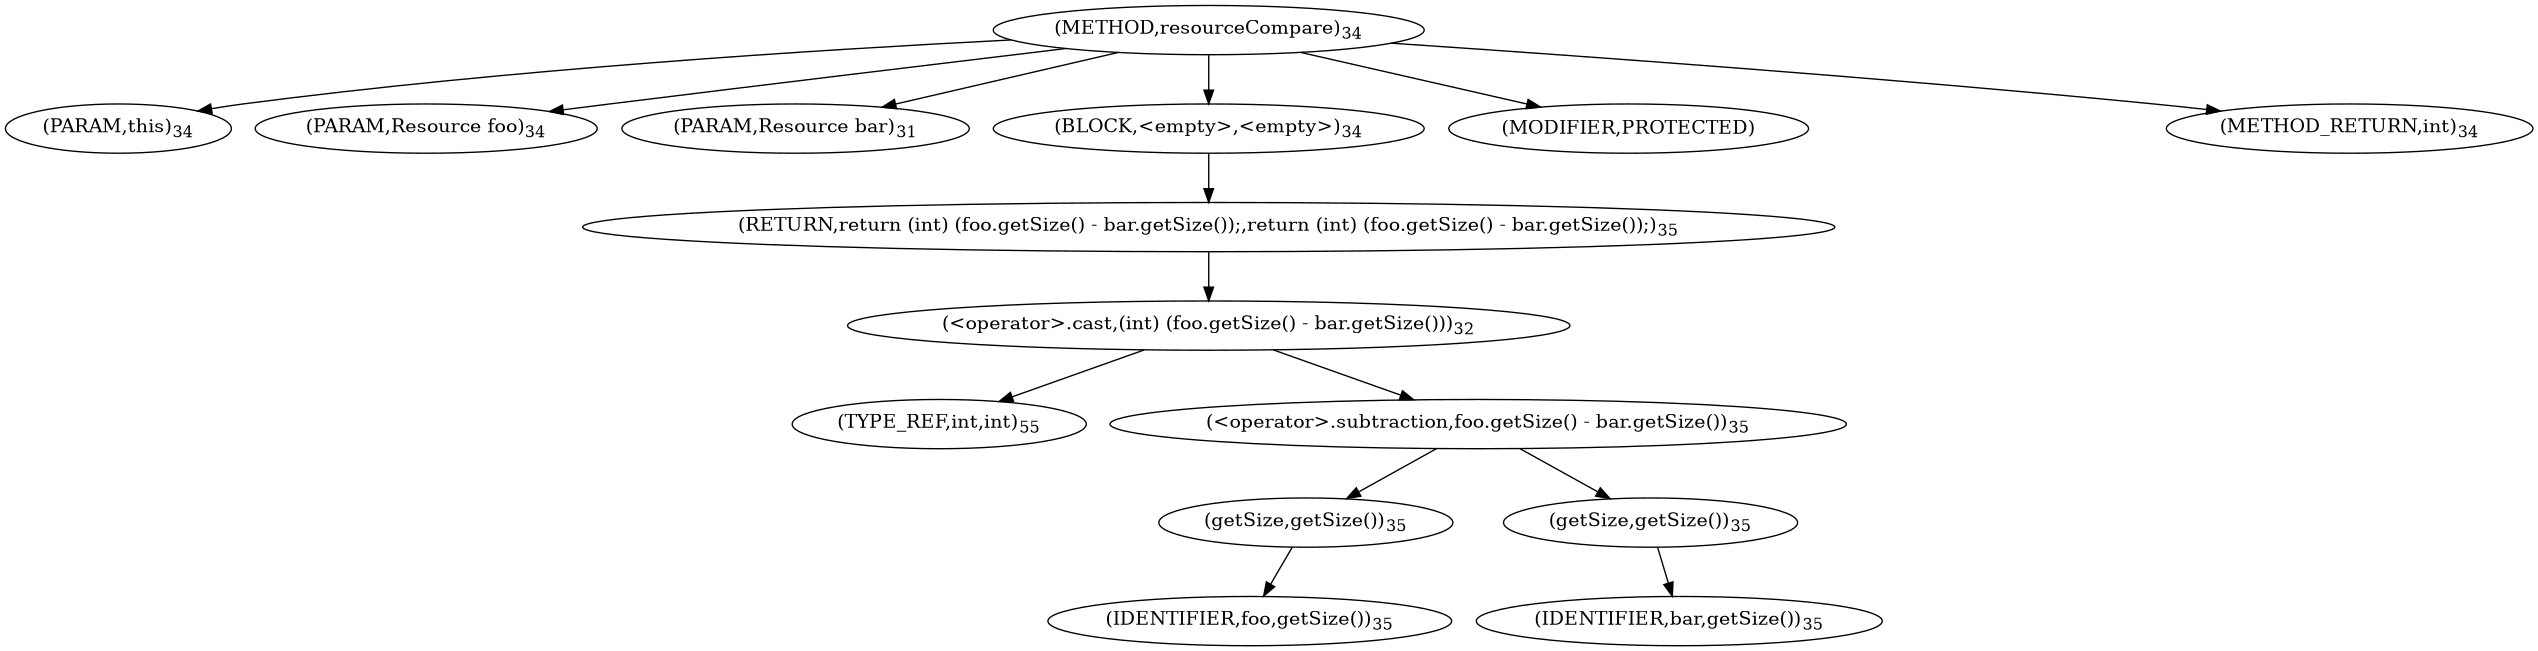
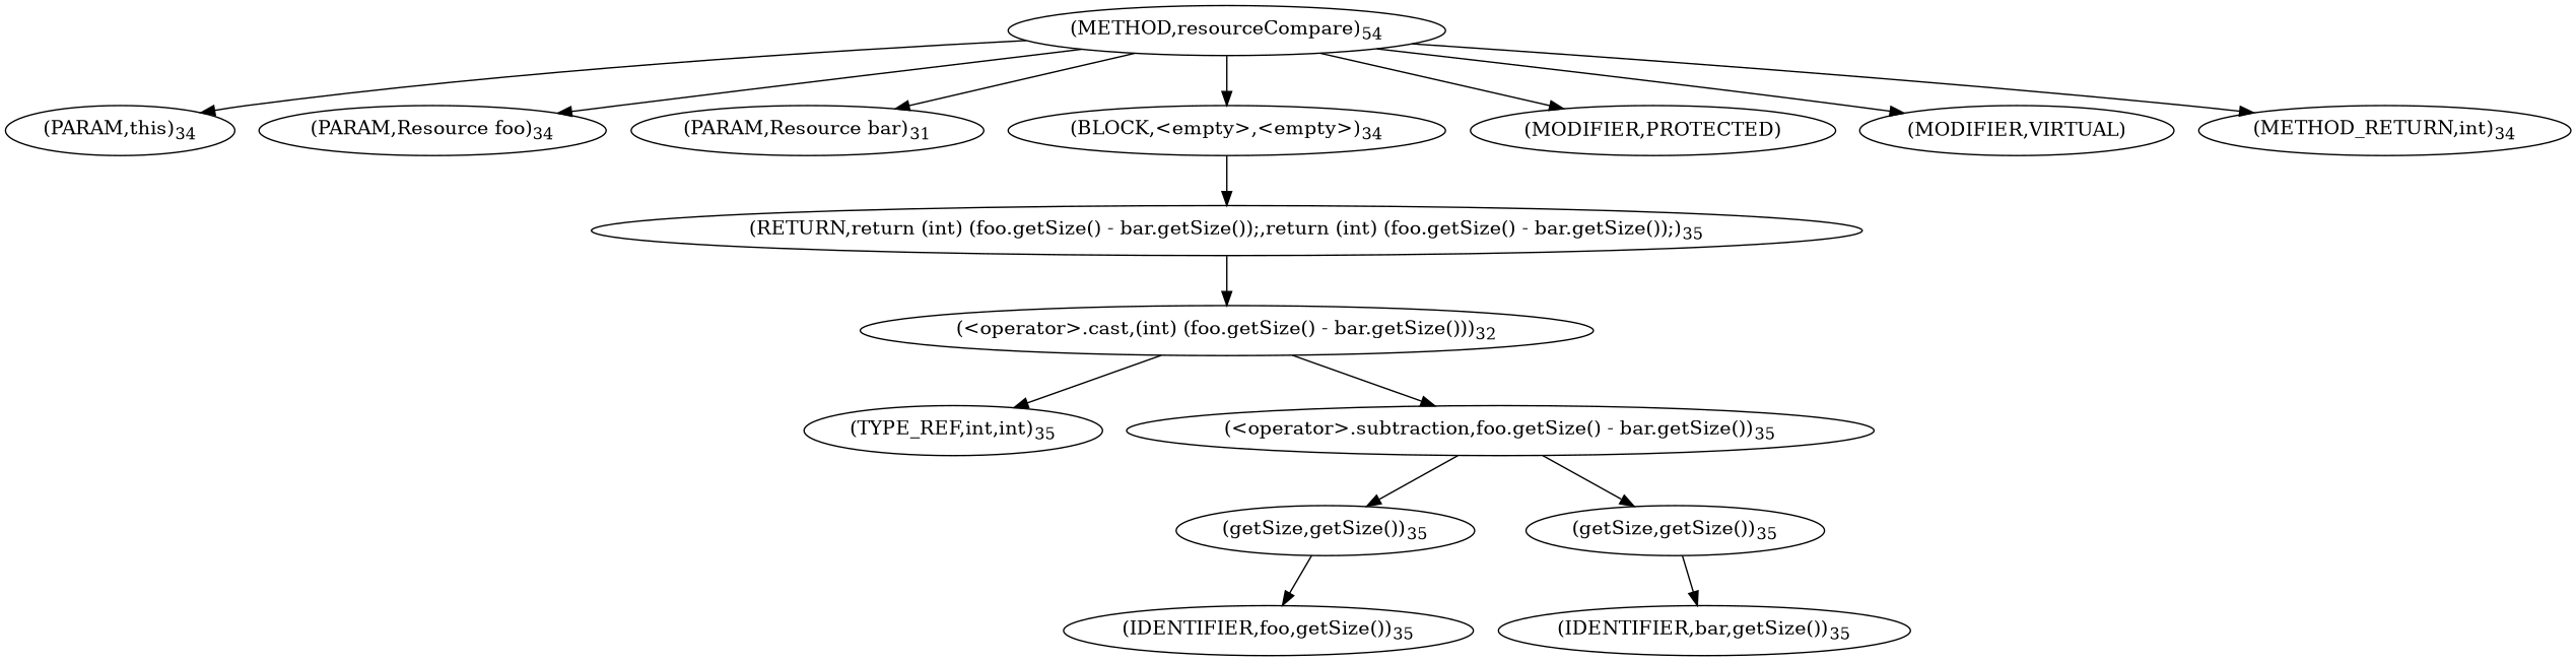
  digraph {
-   n1 [label=<(METHOD,resourceCompare)<SUB>34</SUB>>]
+   n1 [label=<(METHOD,resourceCompare)<SUB>54</SUB>>]
    n2 [label=<(PARAM,this)<SUB>34</SUB>>]
    n3 [label=<(PARAM,Resource foo)<SUB>34</SUB>>]
    n4 [label=<(PARAM,Resource bar)<SUB>31</SUB>>]
    n5 [label=<(BLOCK,&lt;empty&gt;,&lt;empty&gt;)<SUB>34</SUB>>]
    n6 [label=<(MODIFIER,PROTECTED)>]
+   n7 [label=<(MODIFIER,VIRTUAL)>]
    n8 [label=<(METHOD_RETURN,int)<SUB>34</SUB>>]
    n9 [label=<(RETURN,return (int) (foo.getSize() - bar.getSize());,return (int) (foo.getSize() - bar.getSize());)<SUB>35</SUB>>]
    n10 [label=<(&lt;operator&gt;.cast,(int) (foo.getSize() - bar.getSize()))<SUB>32</SUB>>]
-   n11 [label=<(TYPE_REF,int,int)<SUB>55</SUB>>]
+   n11 [label=<(TYPE_REF,int,int)<SUB>35</SUB>>]
    n12 [label=<(&lt;operator&gt;.subtraction,foo.getSize() - bar.getSize())<SUB>35</SUB>>]
    n13 [label=<(getSize,getSize())<SUB>35</SUB>>]
    n14 [label=<(getSize,getSize())<SUB>35</SUB>>]
    n15 [label=<(IDENTIFIER,foo,getSize())<SUB>35</SUB>>]
    n16 [label=<(IDENTIFIER,bar,getSize())<SUB>35</SUB>>]
    n1 -> n2
    n1 -> n3
    n1 -> n4
    n1 -> n5
    n1 -> n6
+   n1 -> n7
    n1 -> n8
    n5 -> n9
    n9 -> n10
    n10 -> n11
    n10 -> n12
    n12 -> n13
    n12 -> n14
    n13 -> n15
    n14 -> n16
  }
